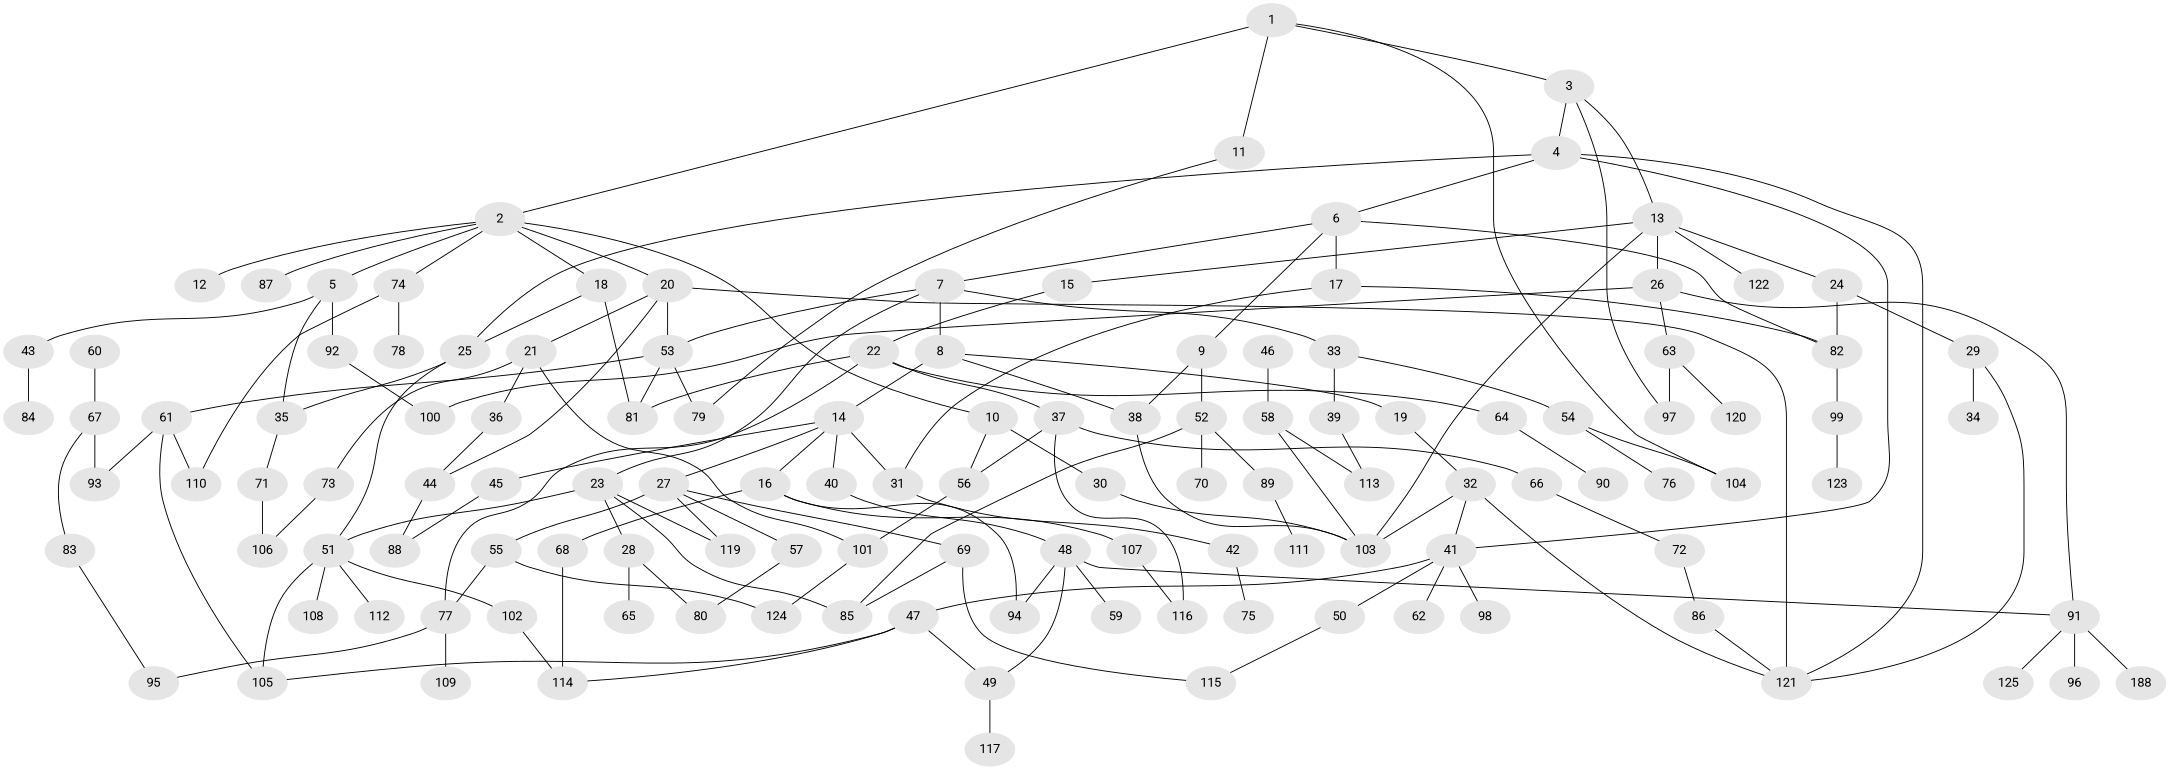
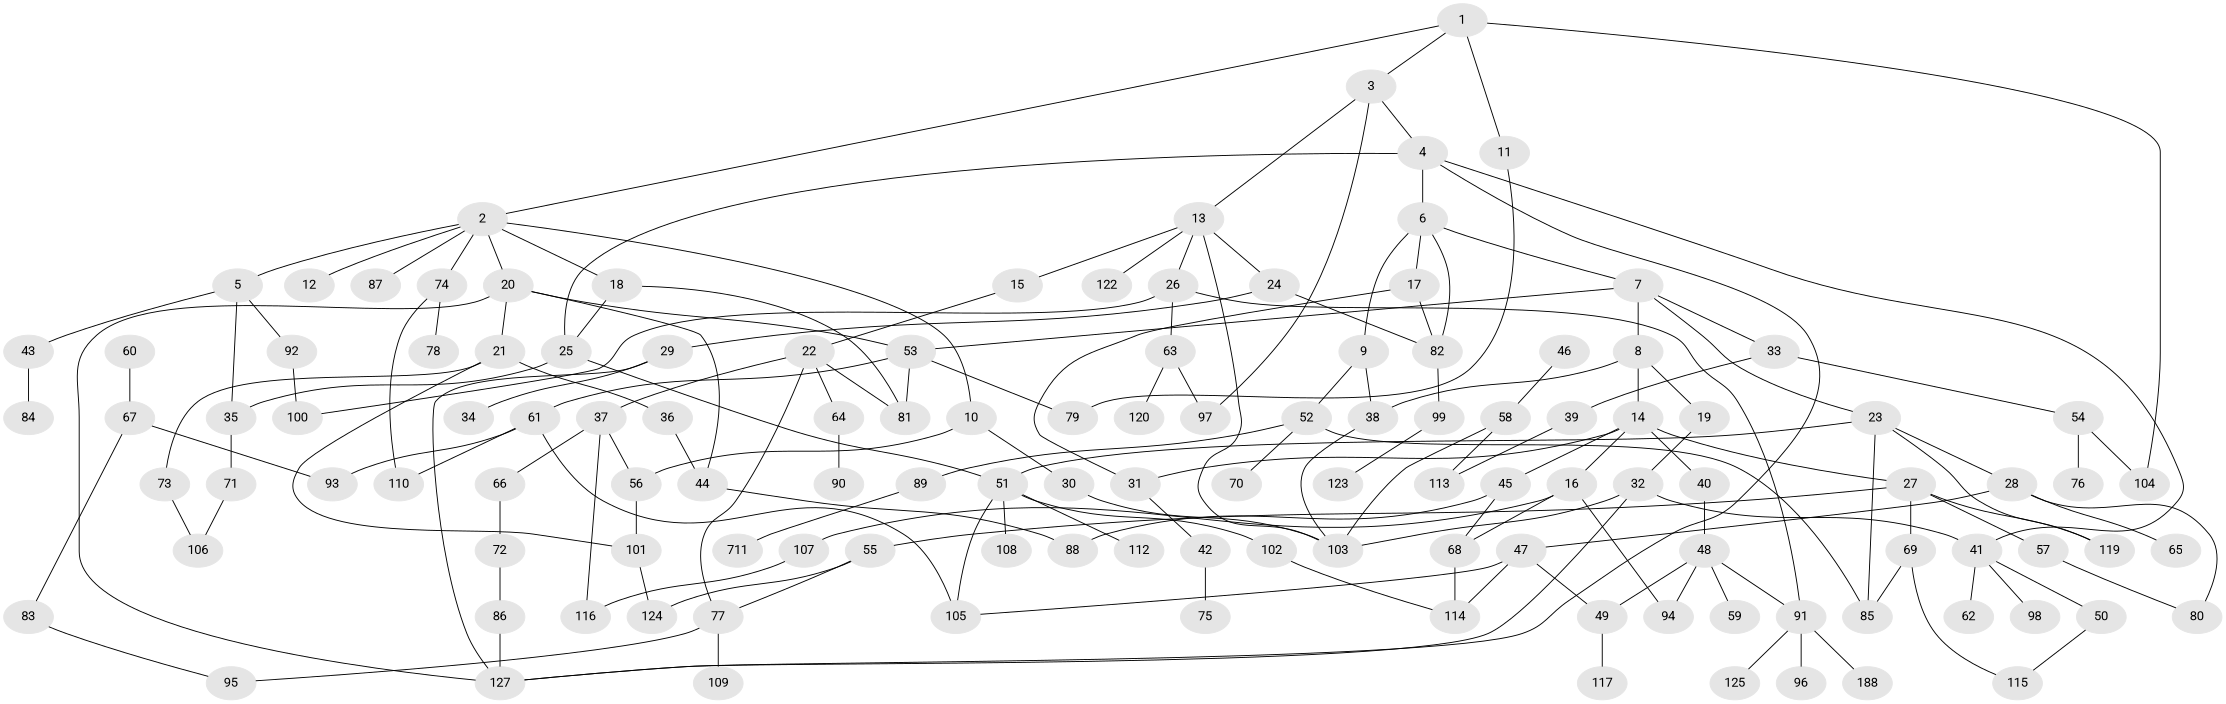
  graph {
    fontname=Roboto
    node [color=gray90 fontname=Roboto style=filled]
    edge [fontname=Roboto]
    1
    2
    3
    11
    104
    5
    10
    12
    18
    20
    74
    87
    4
    13
    97
    79
    43
    92
    35
    30
    56
    25
    81
-   121
+   121 [label=127]
    53
    21
    44
    110
    78
    6
    41
    15
    24
    26
    103
    122
    7
    9
    17
    82
    51
    50
    62
    98
    84
    60
    67
    100
    8
    23
    33
    38
    52
    31
    99
    14
    19
    28
    85
    119
    39
    54
    61
    16
    27
    40
    45
    32
    70
    89
    101
    22
    29
    63
    91
    68
    94
    107
    55
    57
    69
    42
    48
    88
    37
    64
    77
    114
    116
    36
    73
    106
    124
    66
    90
    95
    109
    47
    65
    80
    105
    102
    108
    112
    34
    71
    120
    96
    n109 [label=188]
    125
    46
    58
    115
    49
    75
    113
    76
    72
    59
    117
-   111
+   111 [label=711]
    93
    83
    86
    123
    1 -- 2
    1 -- 3
    1 -- 11
    1 -- 104
    2 -- 5
    2 -- 10
    2 -- 12
    2 -- 18
    2 -- 20
    2 -- 74
    2 -- 87
    3 -- 4
    3 -- 13
    3 -- 97
    11 -- 79
    5 -- 43
    5 -- 92
    5 -- 35
    10 -- 30
    10 -- 56
    18 -- 25
    18 -- 81
    20 -- 121
    20 -- 53
    20 -- 21
    20 -- 44
    74 -- 110
    74 -- 78
    4 -- 25
    4 -- 121
    4 -- 6
    4 -- 41
    13 -- 15
    13 -- 24
    13 -- 26
    13 -- 103
    13 -- 122
    43 -- 84
    92 -- 100
    35 -- 71
    30 -- 103
    56 -- 101
    25 -- 35
    25 -- 51
    53 -- 79
    53 -- 81
    53 -- 61
    21 -- 101
    21 -- 36
    21 -- 73
    44 -- 88
    6 -- 7
    6 -- 9
    6 -- 17
    6 -- 82
    41 -- 50
    41 -- 62
    41 -- 98
    15 -- 22
    24 -- 82
    24 -- 29
    26 -- 100
    26 -- 63
    26 -- 91
    7 -- 53
    7 -- 8
    7 -- 23
    7 -- 33
    9 -- 38
    9 -- 52
    17 -- 82
    17 -- 31
    82 -- 99
    51 -- 105
    51 -- 102
    51 -- 108
    51 -- 112
    50 -- 115
    60 -- 67
    67 -- 93
    67 -- 83
    8 -- 38
    8 -- 14
    8 -- 19
    23 -- 51
    23 -- 28
    23 -- 85
    23 -- 119
    33 -- 39
    33 -- 54
    38 -- 103
    52 -- 85
    52 -- 70
    52 -- 89
    31 -- 42
    99 -- 123
    14 -- 31
    14 -- 16
    14 -- 27
    14 -- 40
    14 -- 45
    19 -- 32
-   41 -- 47
+   28 -- 47
    28 -- 65
    28 -- 80
    39 -- 113
    54 -- 104
    54 -- 76
    61 -- 110
    61 -- 105
    61 -- 93
    16 -- 68
    16 -- 94
    16 -- 107
    27 -- 119
    27 -- 55
    27 -- 57
    27 -- 69
    40 -- 48
+   45 -- 68
    45 -- 88
    32 -- 121
    32 -- 41
    32 -- 103
    89 -- 111
    101 -- 124
    22 -- 81
    22 -- 37
    22 -- 64
    22 -- 77
    29 -- 121
    29 -- 34
    63 -- 97
    63 -- 120
    91 -- 96
    91 -- n109
    91 -- 125
    68 -- 114
    107 -- 116
    55 -- 77
    55 -- 124
    57 -- 80
    69 -- 85
    69 -- 115
    42 -- 75
    48 -- 91
    48 -- 94
    48 -- 49
    48 -- 59
    37 -- 56
    37 -- 116
    37 -- 66
    64 -- 90
    77 -- 95
    77 -- 109
    36 -- 44
    73 -- 106
    66 -- 72
    47 -- 114
    47 -- 105
    47 -- 49
    102 -- 114
    71 -- 106
    46 -- 58
    58 -- 103
    58 -- 113
    49 -- 117
    72 -- 86
    83 -- 95
    86 -- 121
  }
